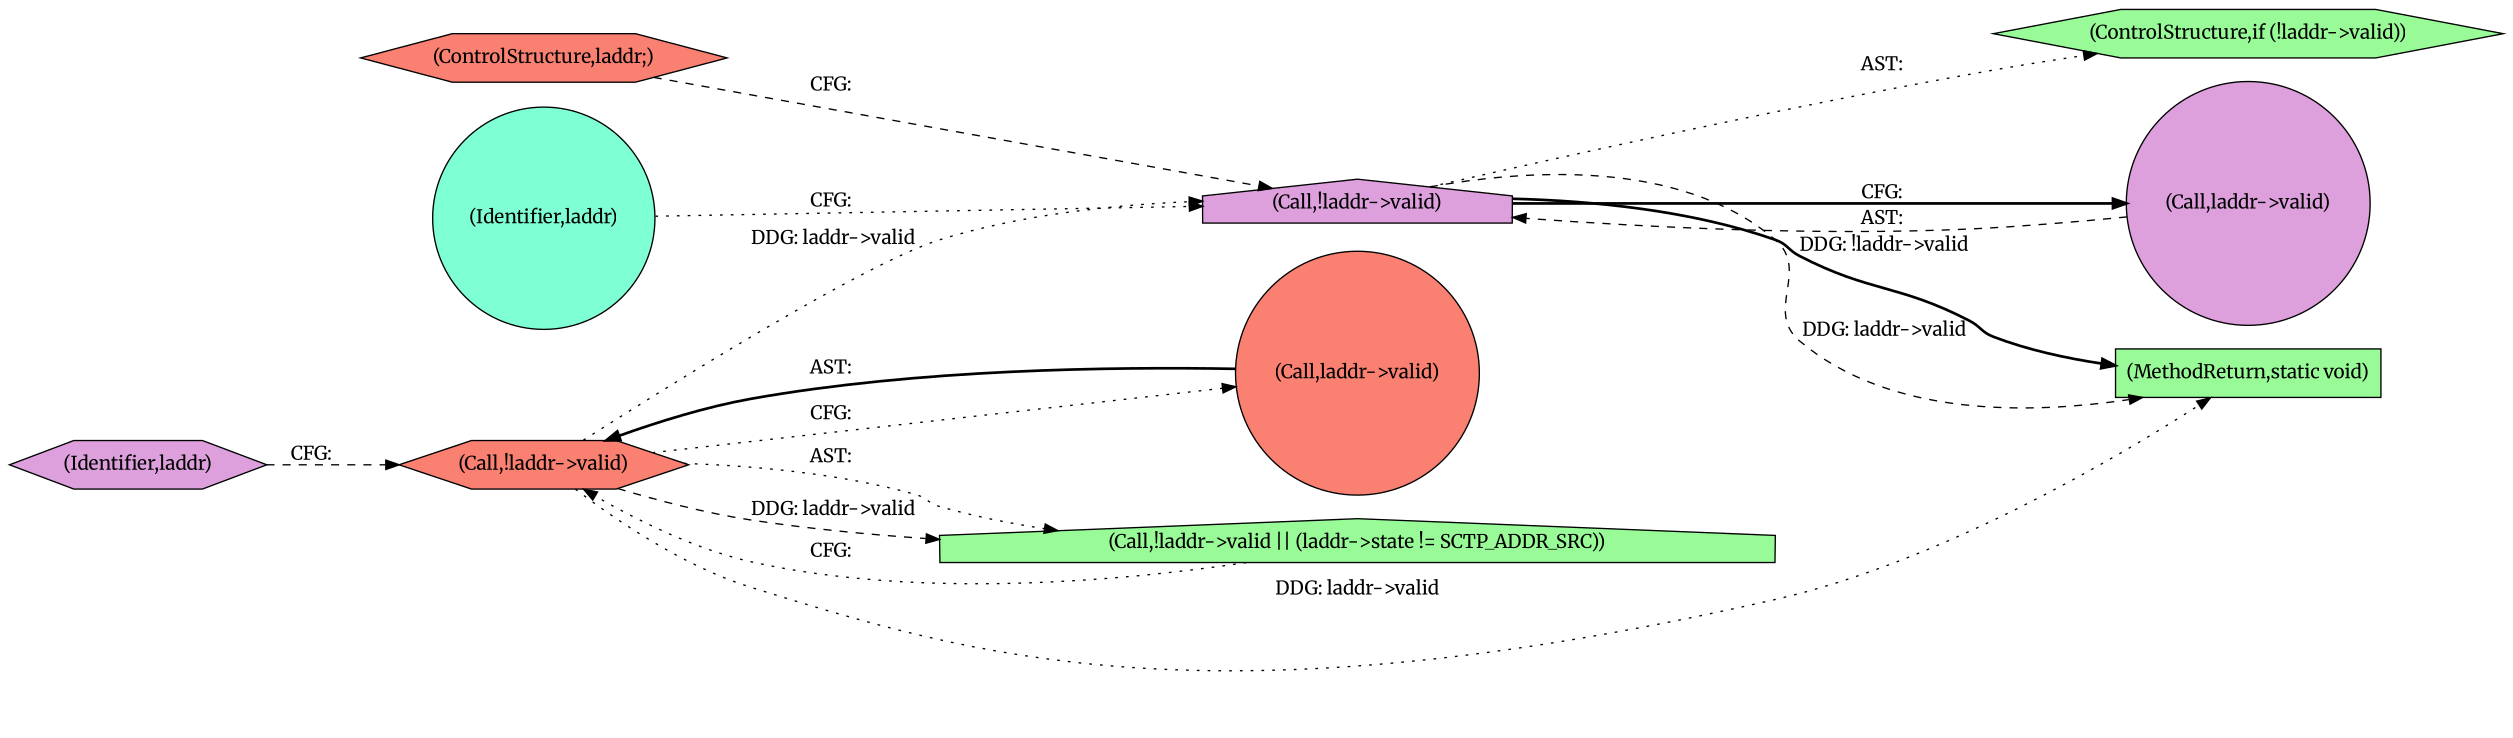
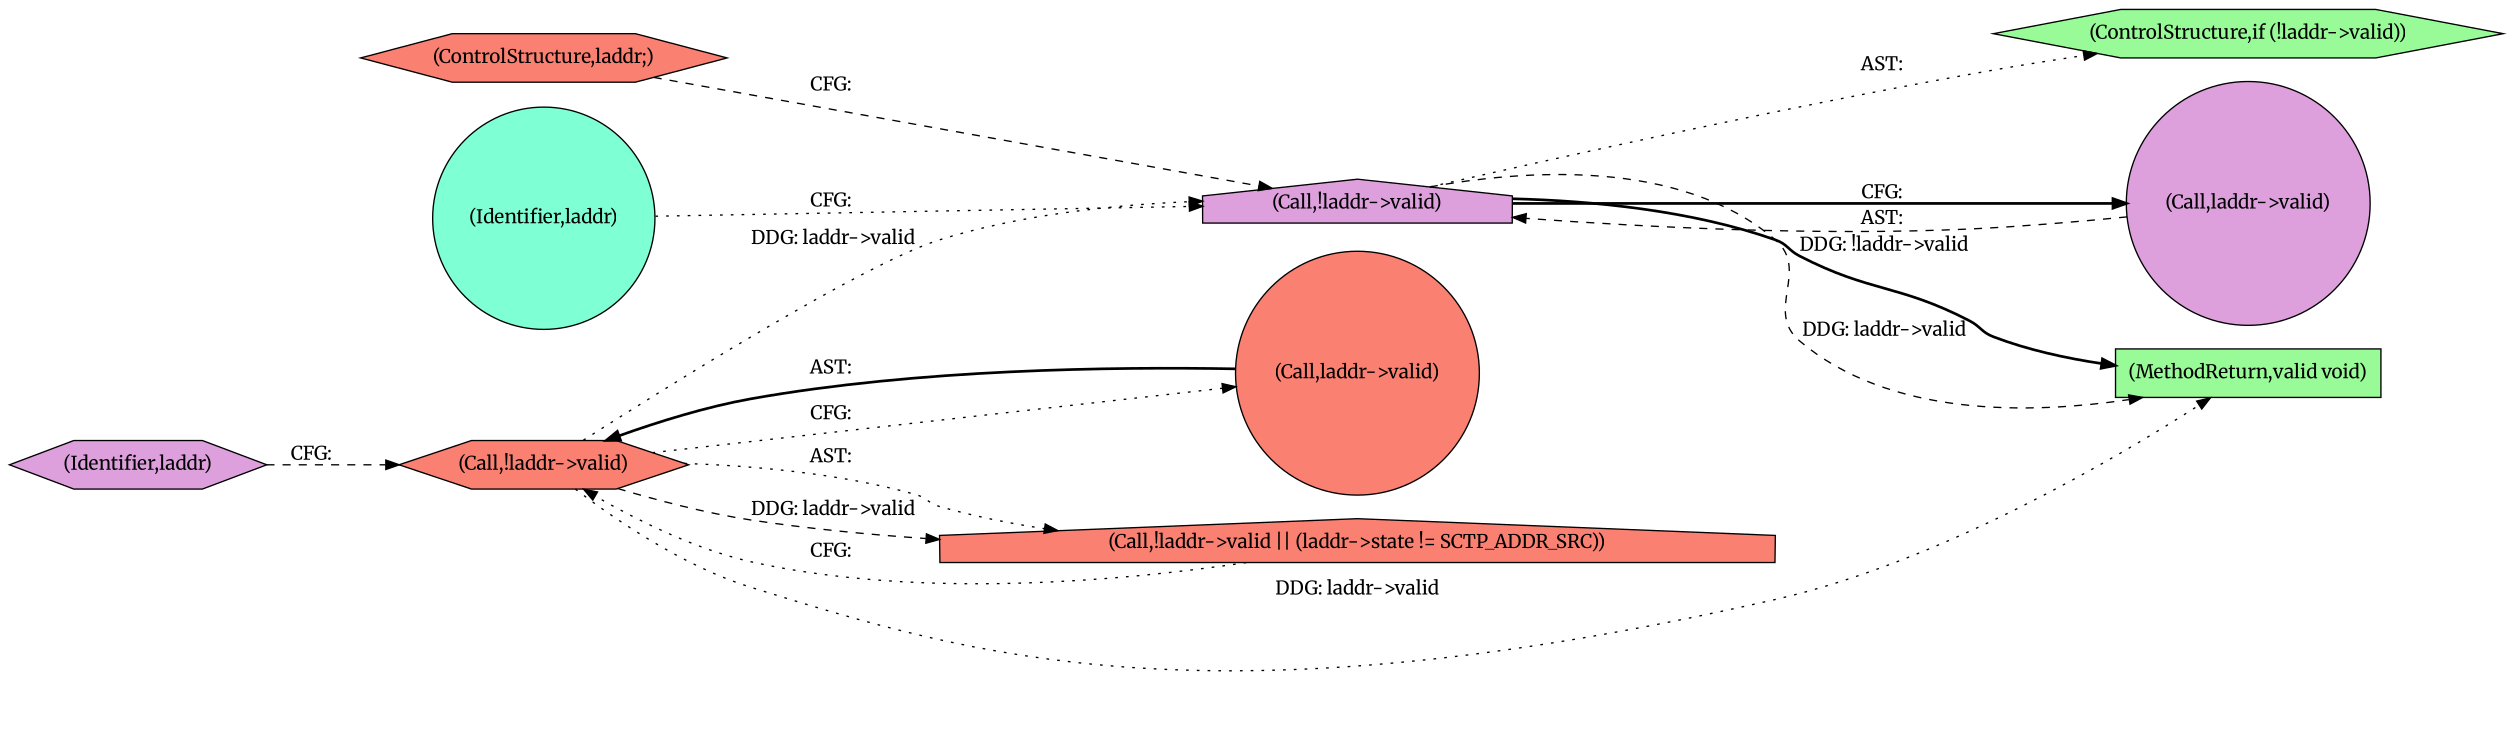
  digraph {
    fontname=Merriweather
    rankdir=LR
    node [fillcolor=salmon fontname=Merriweather shape=hexagon style=filled]
    edge [fontname=Merriweather style=dotted]
    n1 [fillcolor=plum label="(Call,!laddr->valid)" shape=house]
    n2 [fillcolor=palegreen label="(ControlStructure,if (!laddr->valid))"]
    n3 [fillcolor=plum label="(Call,laddr->valid)" shape=circle]
-   n4 [fillcolor=palegreen label="(MethodReturn,static void)" shape=box]
+   n4 [fillcolor=palegreen label="(MethodReturn,valid void)" shape=box]
    n5 [label="(Call,!laddr->valid)"]
-   n6 [fillcolor=palegreen label="(Call,!laddr->valid || (laddr->state != SCTP_ADDR_SRC))" shape=house]
+   n6 [label="(Call,!laddr->valid || (laddr->state != SCTP_ADDR_SRC))" shape=house]
    n7 [label="(Call,laddr->valid)" shape=circle]
    n8 [label="(ControlStructure,laddr;)"]
    n9 [fillcolor=aquamarine label="(Identifier,laddr)" shape=circle]
    n10 [fillcolor=plum label="(Identifier,laddr)"]
    n1 -> n2 [label="AST: "]
    n1 -> n3 [label="CFG: " style=bold]
    n1 -> n4 [label="DDG: laddr->valid" style=dashed]
    n1 -> n4 [label="DDG: !laddr->valid" style=bold]
    n3 -> n1 [label="AST: " style=dashed]
    n5 -> n1 [label="DDG: laddr->valid"]
    n5 -> n4 [label="DDG: laddr->valid"]
    n5 -> n6 [label="AST: "]
    n5 -> n6 [label="DDG: laddr->valid" style=dashed]
    n5 -> n7 [label="CFG: "]
    n6 -> n5 [label="CFG: "]
    n7 -> n5 [label="AST: " style=bold]
    n8 -> n1 [label="CFG: " style=dashed]
    n9 -> n1 [label="CFG: "]
    n10 -> n5 [label="CFG: " style=dashed]
  }
